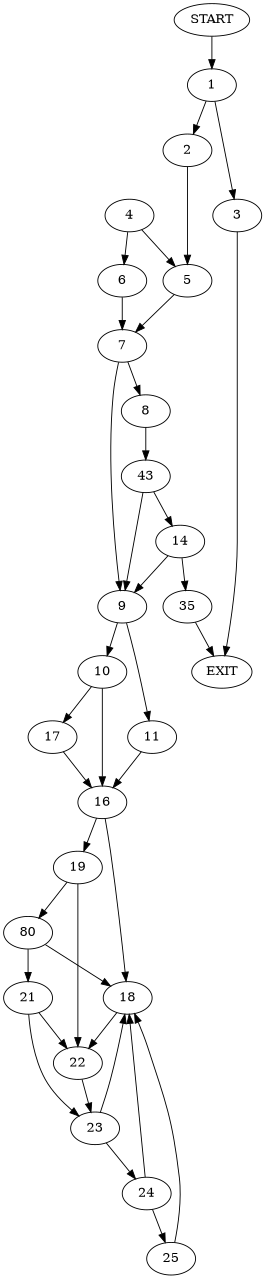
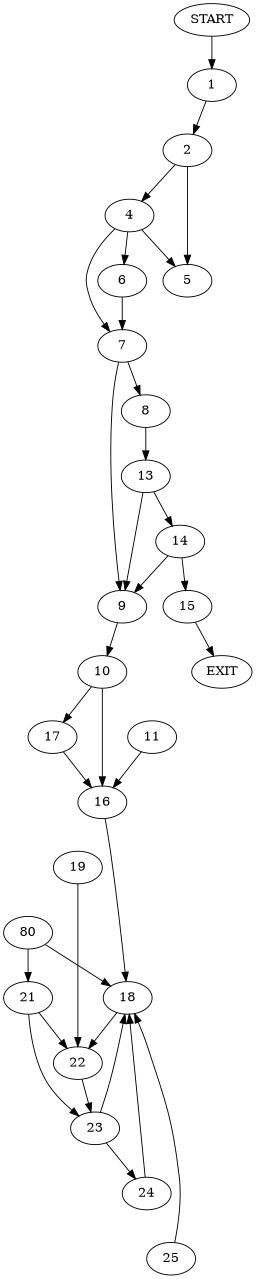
  digraph {
    n1 [label=START]
    1
    2
-   3
    n5 [label=EXIT]
    4
    5
    6
    7
    8
    9
-   13 [label=43]
+   13
    10
    11
    14
    16
    17
    18
    19
-   15 [label=35]
+   15
    22
    n22 [label=80]
    21
    23
    24
    25
    n1 -> 1
    1 -> 2
-   1 -> 3
+   2 -> 4
    2 -> 5
-   3 -> n5
    4 -> 5
    4 -> 6
-   5 -> 7
+   4 -> 7
    6 -> 7
    7 -> 8
    7 -> 9
    8 -> 13
    9 -> 10
-   9 -> 11
    13 -> 9
    13 -> 14
    10 -> 16
    10 -> 17
    11 -> 16
    14 -> 9
    14 -> 15
    16 -> 18
-   16 -> 19
    17 -> 16
    18 -> 22
    19 -> 22
-   19 -> n22
    15 -> n5
    22 -> 23
    n22 -> 18
    n22 -> 21
    21 -> 22
    21 -> 23
    23 -> 18
    23 -> 24
    24 -> 18
-   24 -> 25
    25 -> 18
  }
